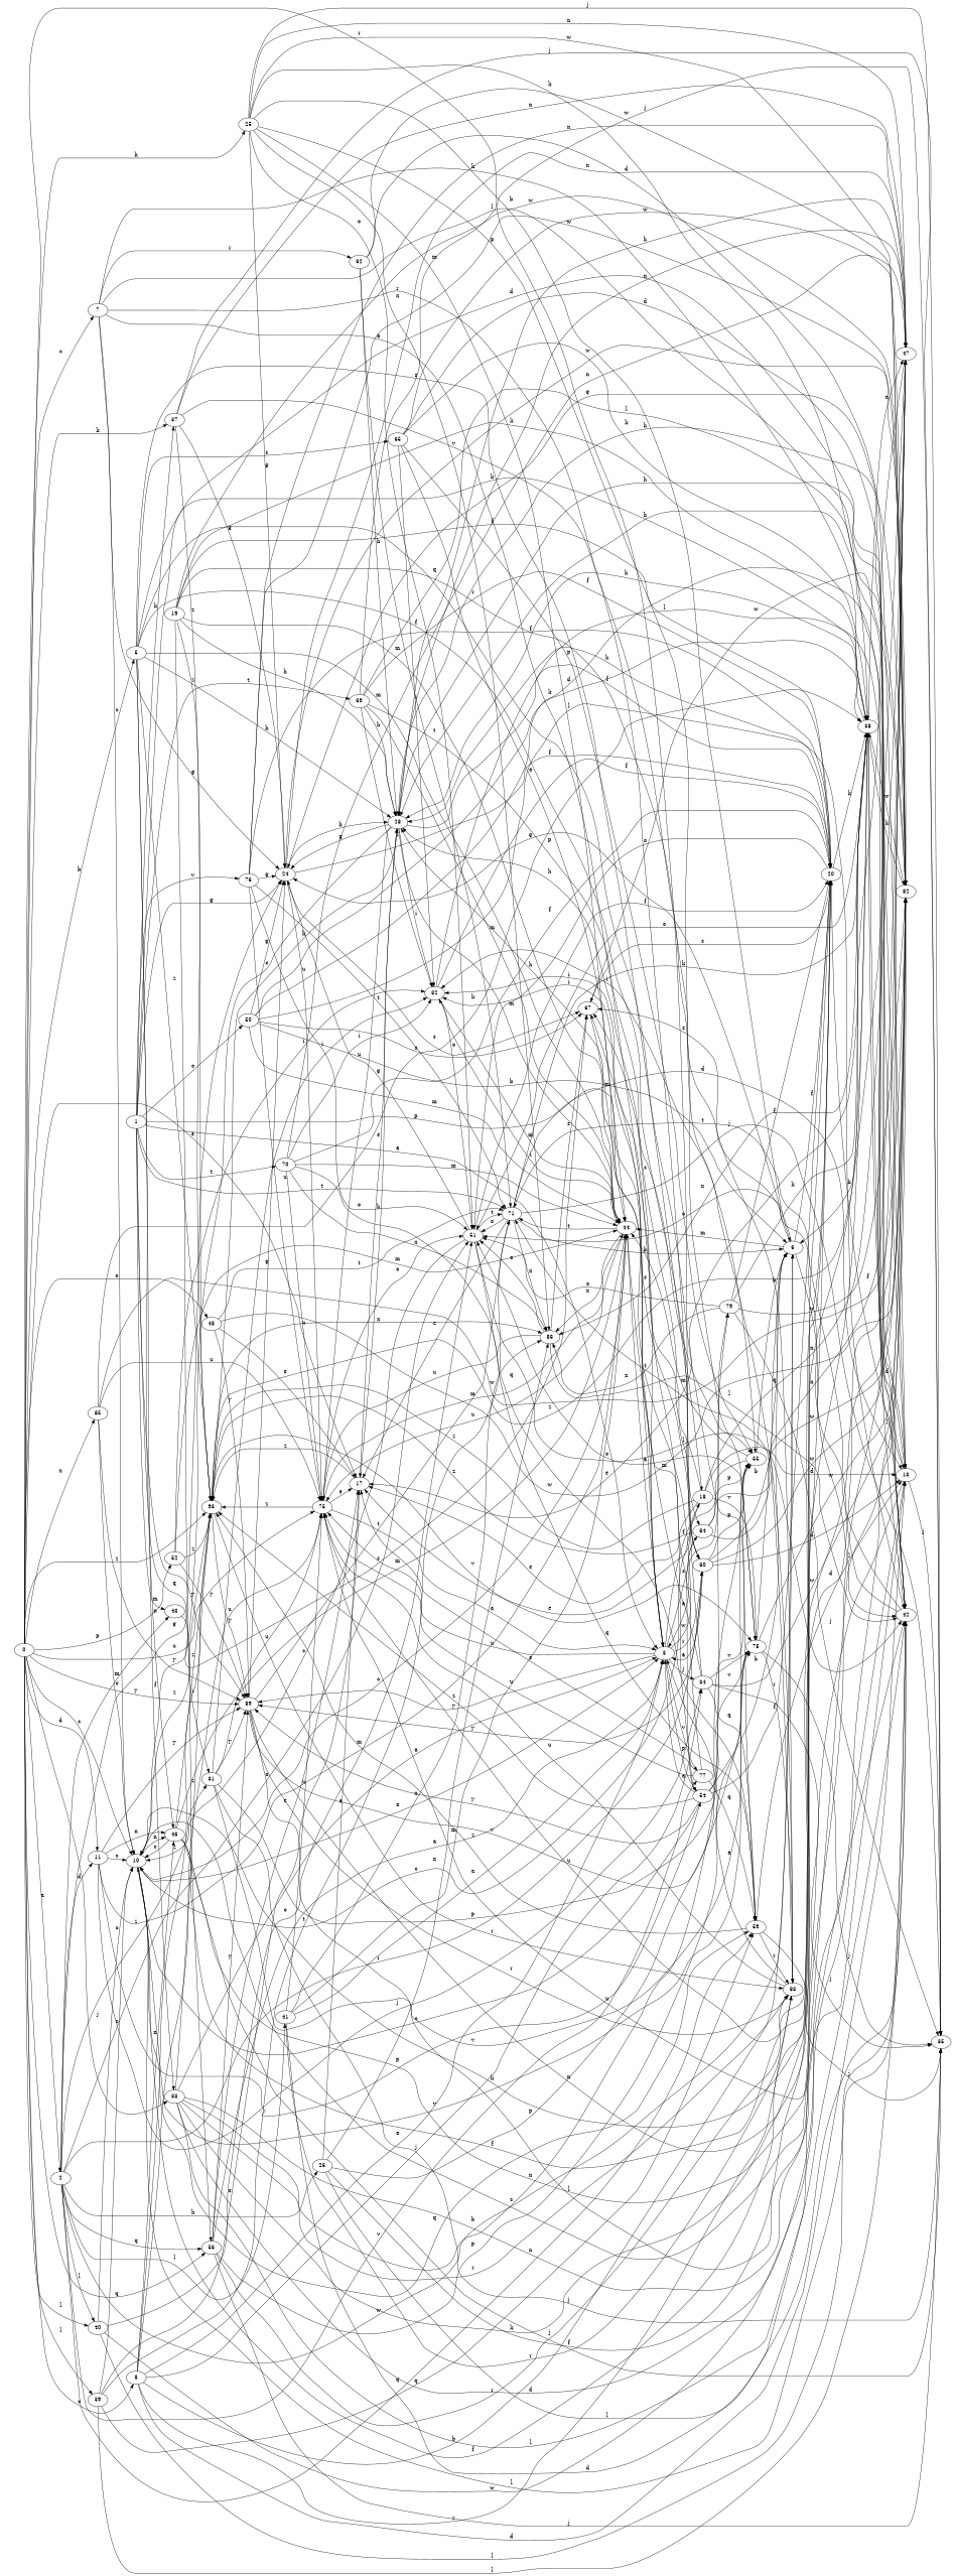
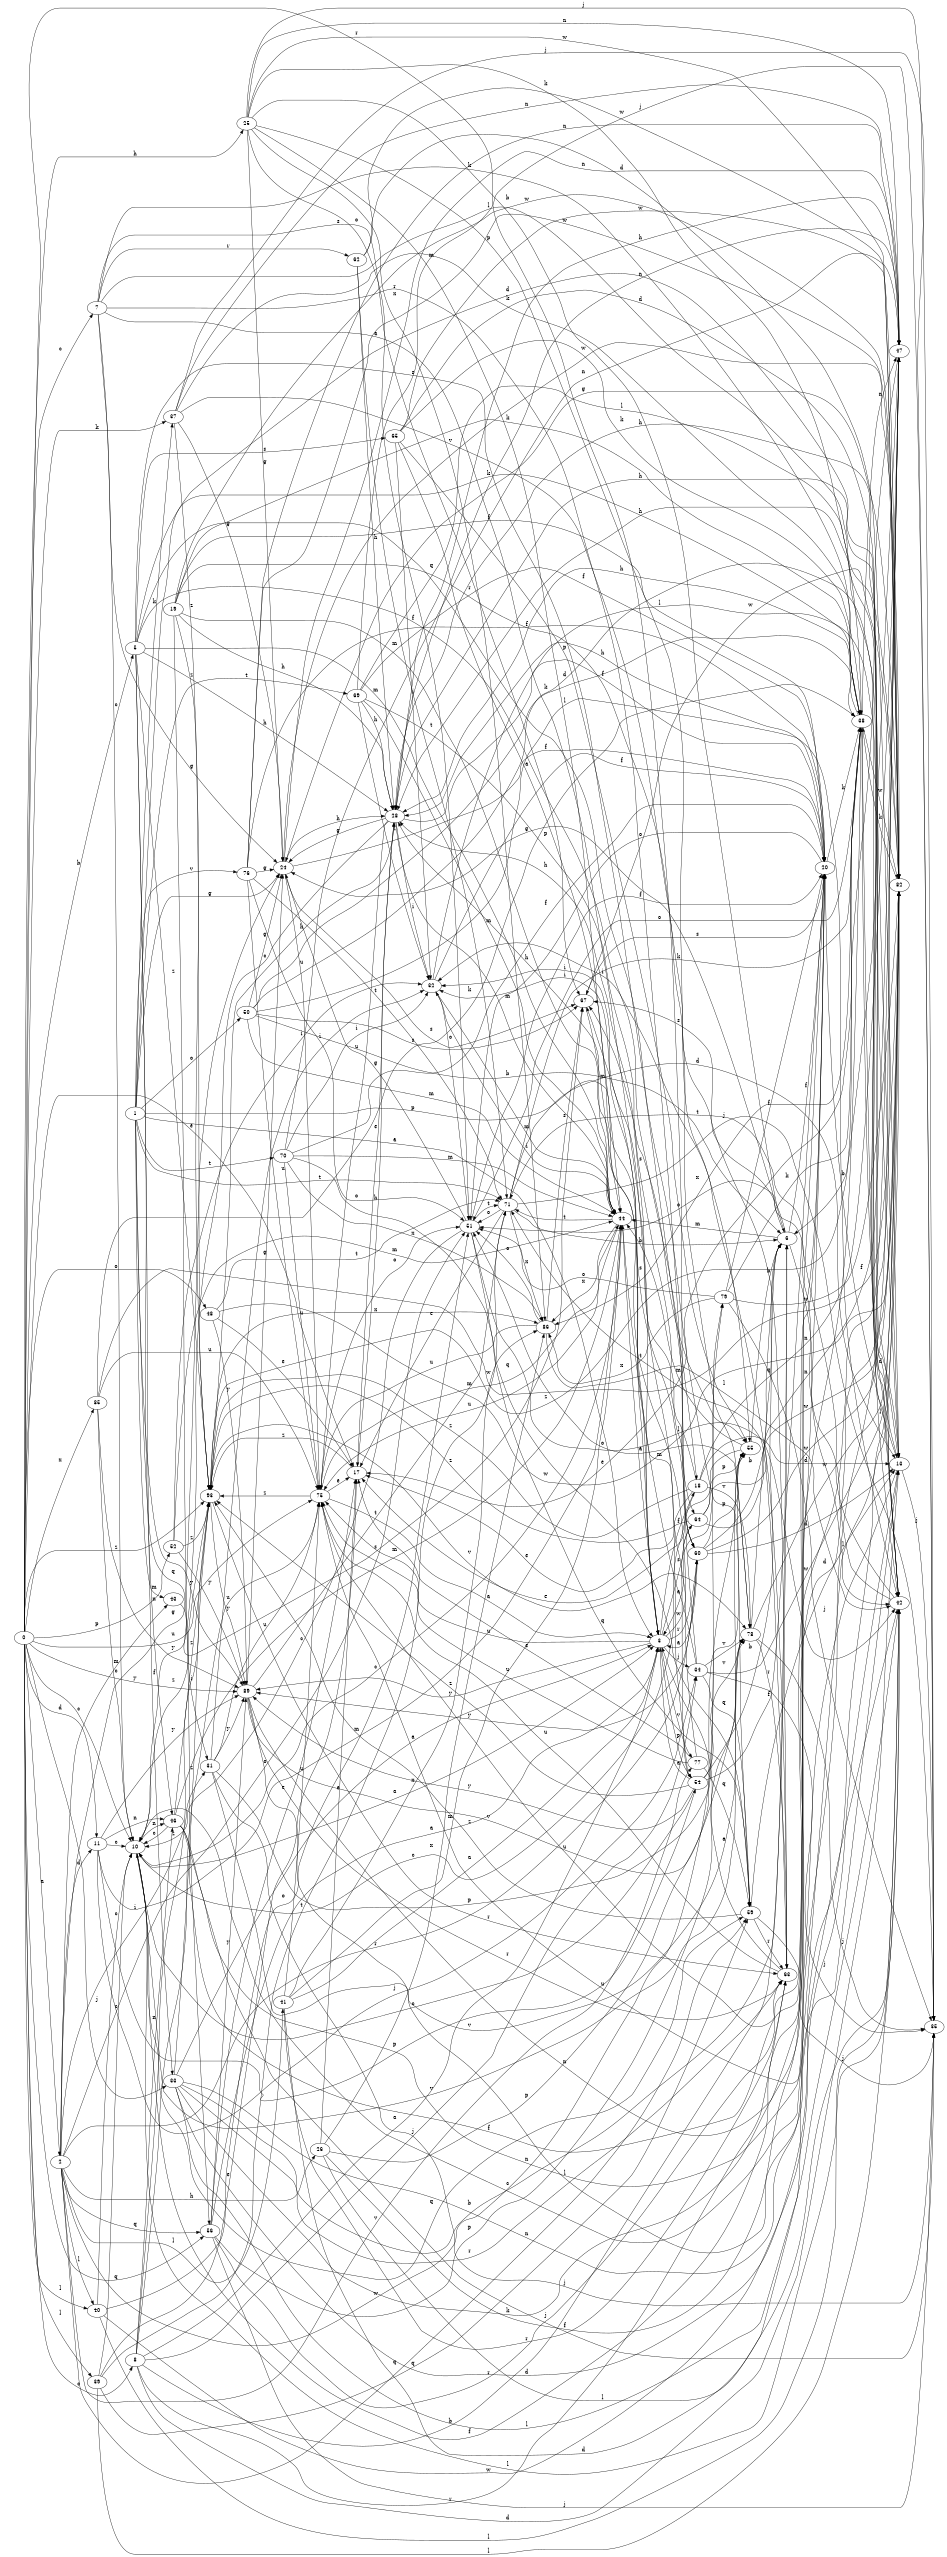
  strict digraph {
    rankdir=LR
    0
    2
    5
    7
    8
    10
    11
    17
    25
    33
    37
    39
    40
    48
    52
    56
    60
    75
    85
    89
    93
    24
    43
    26
    31
    41
    51
    59
    77
    79
    18
    28
    64
    13
    44
    46
    65
    3
    38
    42
    67
    62
    34
    6
    63
    20
    78
    54
    35
    47
    82
    55
    86
    71
    32
    1
    50
    69
    70
    76
    19
    0 -> 2 [label=a]
    0 -> 5 [label=b]
    0 -> 7 [label=c]
    0 -> 8 [label=c]
    0 -> 10 [label=c]
    0 -> 11 [label=d]
    0 -> 17 [label=e]
    0 -> 25 [label=h]
    0 -> 33 [label=j]
    0 -> 37 [label=k]
    0 -> 39 [label=l]
    0 -> 40 [label=l]
    0 -> 48 [label=o]
    0 -> 52 [label=p]
    0 -> 56 [label=q]
    0 -> 60 [label=r]
    0 -> 75 [label=u]
    0 -> 85 [label=x]
    0 -> 89 [label=y]
    0 -> 93 [label=z]
    2 -> 11 [label=d]
    2 -> 40 [label=l]
    2 -> 56 [label=q]
    2 -> 60 [label=r]
    2 -> 24 [label=g]
    2 -> 43 [label=m]
    2 -> 26 [label=h]
    2 -> 31 [label=i]
    2 -> 41 [label=l]
    2 -> 51 [label=o]
    2 -> 59 [label=q]
    2 -> 77 [label=v]
    2 -> 79 [label=w]
    5 -> 33 [label=f]
    5 -> 93 [label=z]
    5 -> 59 [label=q]
    5 -> 18 [label=f]
    5 -> 28 [label=h]
    5 -> 64 [label=s]
    5 -> 13 [label=d]
    5 -> 44 [label=m]
    5 -> 46 [label=n]
    5 -> 65 [label=s]
    7 -> 10 [label=c]
    7 -> 60 [label=r]
    7 -> 24 [label=g]
    7 -> 3 [label=a]
    7 -> 38 [label=k]
    7 -> 42 [label=l]
+   7 -> 67 [label=s]
    7 -> 62 [label=r]
    8 -> 75 [label=u]
    8 -> 93 [label=z]
    8 -> 13 [label=d]
    8 -> 46 [label=n]
    8 -> 3 [label=a]
    8 -> 34 [label=j]
    8 -> 6 [label=b]
    8 -> 63 [label=r]
    10 -> 93 [label=z]
    10 -> 59 [label=q]
    10 -> 46 [label=n]
    10 -> 3 [label=a]
-   10 -> 38 [label=k]
+   37 -> 38 [label=k]
    10 -> 42 [label=l]
    10 -> 20 [label=f]
    10 -> 78 [label=v]
    11 -> 10 [label=c]
    11 -> 89 [label=y]
    11 -> 44 [label=m]
    11 -> 46 [label=n]
    11 -> 34 [label=j]
    11 -> 54 [label=p]
    17 -> 93 [label=z]
    17 -> 28 [label=h]
    25 -> 24 [label=g]
    25 -> 51 [label=o]
    25 -> 44 [label=m]
    25 -> 38 [label=k]
    25 -> 6 [label=b]
    25 -> 35 [label=j]
    25 -> 47 [label=n]
    25 -> 82 [label=w]
    25 -> 55 [label=p]
    25 -> 86 [label=x]
    33 -> 93 [label=z]
    33 -> 13 [label=d]
    33 -> 3 [label=a]
    33 -> 38 [label=k]
    33 -> 42 [label=l]
    33 -> 6 [label=b]
    33 -> 63 [label=r]
    33 -> 47 [label=n]
    37 -> 93 [label=z]
    37 -> 24 [label=g]
    37 -> 78 [label=v]
    37 -> 35 [label=j]
    37 -> 47 [label=n]
    39 -> 10 [label=c]
    39 -> 17 [label=e]
    39 -> 59 [label=q]
    39 -> 42 [label=l]
    39 -> 71 [label=t]
    40 -> 10 [label=c]
    40 -> 51 [label=o]
    40 -> 42 [label=l]
    40 -> 82 [label=w]
    48 -> 17 [label=e]
    48 -> 89 [label=y]
    48 -> 82 [label=w]
    48 -> 71 [label=t]
    52 -> 89 [label=y]
    52 -> 93 [label=z]
    52 -> 44 [label=m]
    52 -> 32 [label=i]
    56 -> 17 [label=e]
    56 -> 89 [label=y]
    56 -> 3 [label=a]
    56 -> 63 [label=r]
    56 -> 35 [label=j]
    56 -> 55 [label=p]
    60 -> 89 [label=y]
    60 -> 28 [label=h]
    60 -> 13 [label=d]
    60 -> 3 [label=a]
    60 -> 6 [label=b]
    60 -> 82 [label=w]
    60 -> 55 [label=p]
    75 -> 17 [label=e]
    75 -> 93 [label=z]
    75 -> 51 [label=o]
    75 -> 44 [label=m]
    75 -> 3 [label=a]
    85 -> 10 [label=c]
    85 -> 75 [label=u]
    85 -> 89 [label=y]
    85 -> 38 [label=k]
    85 -> 82 [label=w]
    89 -> 24 [label=g]
    89 -> 42 [label=l]
    89 -> 63 [label=r]
    89 -> 78 [label=v]
    89 -> 47 [label=n]
    89 -> 71 [label=t]
    93 -> 89 [label=y]
    93 -> 28 [label=h]
    93 -> 63 [label=r]
    93 -> 78 [label=v]
    93 -> 86 [label=x]
    24 -> 75 [label=u]
    24 -> 28 [label=h]
    24 -> 67 [label=s]
    24 -> 20 [label=f]
    24 -> 47 [label=n]
    24 -> 82 [label=w]
    43 -> 67 [label=s]
    26 -> 17 [label=e]
    26 -> 42 [label=l]
    26 -> 20 [label=f]
    26 -> 55 [label=p]
    26 -> 86 [label=x]
    31 -> 75 [label=u]
    31 -> 89 [label=y]
    31 -> 78 [label=v]
    31 -> 35 [label=j]
    31 -> 55 [label=p]
    31 -> 32 [label=i]
    41 -> 75 [label=u]
    41 -> 13 [label=d]
    41 -> 44 [label=m]
    41 -> 3 [label=a]
    41 -> 63 [label=r]
    41 -> 86 [label=x]
    51 -> 10 [label=c]
    51 -> 24 [label=g]
    51 -> 59 [label=q]
    51 -> 42 [label=l]
    51 -> 20 [label=f]
    51 -> 71 [label=t]
    59 -> 93 [label=z]
    59 -> 13 [label=d]
    59 -> 63 [label=r]
    59 -> 35 [label=j]
    77 -> 17 [label=e]
    77 -> 75 [label=u]
    77 -> 59 [label=q]
    77 -> 32 [label=i]
    79 -> 51 [label=o]
    79 -> 38 [label=k]
    79 -> 20 [label=f]
    79 -> 35 [label=j]
    79 -> 82 [label=w]
    79 -> 86 [label=x]
    18 -> 10 [label=c]
    18 -> 17 [label=e]
    18 -> 93 [label=z]
    18 -> 13 [label=d]
    18 -> 67 [label=s]
    18 -> 78 [label=v]
    18 -> 47 [label=n]
    28 -> 10 [label=c]
    28 -> 17 [label=e]
    28 -> 75 [label=u]
    28 -> 24 [label=g]
    28 -> 44 [label=m]
    28 -> 20 [label=f]
    28 -> 47 [label=n]
    28 -> 32 [label=i]
    64 -> 93 [label=z]
    64 -> 3 [label=a]
    64 -> 47 [label=n]
    64 -> 82 [label=w]
    64 -> 55 [label=p]
    13 -> 75 [label=u]
    13 -> 28 [label=h]
    13 -> 20 [label=f]
    13 -> 35 [label=j]
    44 -> 10 [label=c]
    44 -> 75 [label=u]
    44 -> 3 [label=a]
    44 -> 86 [label=x]
    44 -> 71 [label=t]
    44 -> 32 [label=i]
    46 -> 10 [label=c]
    46 -> 93 [label=z]
    46 -> 44 [label=m]
    46 -> 20 [label=f]
    46 -> 35 [label=j]
    46 -> 47 [label=n]
    65 -> 13 [label=d]
    65 -> 3 [label=a]
    65 -> 38 [label=k]
    65 -> 82 [label=w]
    65 -> 55 [label=p]
    65 -> 32 [label=i]
    3 -> 60 [label=r]
    3 -> 75 [label=u]
    3 -> 89 [label=y]
    3 -> 77 [label=v]
    3 -> 79 [label=w]
    3 -> 18 [label=f]
    3 -> 28 [label=h]
    3 -> 64 [label=s]
    3 -> 34 [label=j]
    3 -> 54 [label=p]
    38 -> 17 [label=e]
    38 -> 51 [label=o]
    38 -> 28 [label=h]
    38 -> 13 [label=d]
    38 -> 42 [label=l]
    38 -> 47 [label=n]
    38 -> 82 [label=w]
    38 -> 86 [label=x]
    42 -> 51 [label=o]
    42 -> 28 [label=h]
    42 -> 71 [label=t]
    67 -> 44 [label=m]
    67 -> 82 [label=w]
    62 -> 28 [label=h]
    62 -> 13 [label=d]
    62 -> 82 [label=w]
    62 -> 71 [label=t]
    34 -> 59 [label=q]
    34 -> 44 [label=m]
    34 -> 67 [label=s]
    34 -> 78 [label=v]
    34 -> 35 [label=j]
    34 -> 82 [label=w]
    6 -> 24 [label=g]
    6 -> 44 [label=m]
    6 -> 42 [label=l]
    6 -> 67 [label=s]
    6 -> 20 [label=f]
    63 -> 75 [label=u]
    63 -> 3 [label=a]
    63 -> 71 [label=t]
    63 -> 32 [label=i]
    20 -> 75 [label=u]
    20 -> 51 [label=o]
    20 -> 28 [label=h]
    20 -> 38 [label=k]
    20 -> 67 [label=s]
    78 -> 51 [label=o]
    78 -> 6 [label=q]
    78 -> 63 [label=r]
    78 -> 35 [label=j]
    78 -> 82 [label=w]
    54 -> 10 [label=c]
    54 -> 89 [label=y]
    54 -> 93 [label=z]
    54 -> 3 [label=a]
    54 -> 6 [label=b]
    54 -> 20 [label=f]
    54 -> 78 [label=v]
    54 -> 32 [label=i]
    47 -> 93 [label=z]
    47 -> 28 [label=h]
    47 -> 6 [label=b]
    82 -> 10 [label=c]
    82 -> 24 [label=g]
    82 -> 28 [label=h]
    82 -> 38 [label=k]
    55 -> 17 [label=e]
    55 -> 44 [label=m]
    55 -> 6 [label=b]
    86 -> 75 [label=u]
    86 -> 51 [label=o]
    86 -> 42 [label=l]
    86 -> 67 [label=s]
    71 -> 17 [label=e]
    71 -> 51 [label=o]
    71 -> 13 [label=d]
    71 -> 38 [label=k]
    71 -> 6 [label=b]
    71 -> 35 [label=j]
    71 -> 86 [label=x]
    32 -> 51 [label=o]
    32 -> 44 [label=m]
    32 -> 42 [label=l]
    32 -> 20 [label=f]
    1 -> 37 [label=k]
    1 -> 56 [label=q]
    1 -> 89 [label=y]
    1 -> 24 [label=g]
    1 -> 43 [label=m]
    1 -> 3 [label=a]
    1 -> 38 [label=k]
    1 -> 54 [label=p]
    1 -> 71 [label=t]
    1 -> 50 [label=o]
    1 -> 69 [label=t]
    1 -> 70 [label=t]
    1 -> 76 [label=v]
    50 -> 24 [label=g]
    50 -> 13 [label=d]
    50 -> 44 [label=m]
    50 -> 38 [label=k]
    50 -> 42 [label=l]
    50 -> 67 [label=s]
    50 -> 6 [label=b]
    69 -> 28 [label=h]
    69 -> 44 [label=m]
    69 -> 42 [label=l]
    69 -> 20 [label=f]
    69 -> 35 [label=j]
    69 -> 55 [label=p]
    69 -> 32 [label=i]
    70 -> 75 [label=u]
    70 -> 59 [label=q]
    70 -> 44 [label=m]
    70 -> 20 [label=f]
    70 -> 47 [label=n]
    70 -> 86 [label=x]
    70 -> 32 [label=i]
    76 -> 75 [label=u]
    76 -> 24 [label=g]
    76 -> 51 [label=o]
    76 -> 20 [label=f]
    76 -> 47 [label=n]
    76 -> 82 [label=w]
    76 -> 71 [label=t]
    19 -> 93 [label=z]
    19 -> 31 [label=i]
    19 -> 28 [label=h]
    19 -> 44 [label=m]
    19 -> 38 [label=k]
    19 -> 63 [label=r]
    19 -> 20 [label=f]
    19 -> 82 [label=w]
  }
